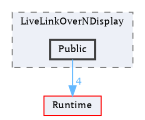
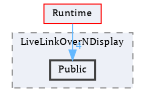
  digraph {
    compound=true
    fontname="PT Serif"
    node [fillcolor="#edf0f7" fontname="PT Serif" fontsize=10 shape=box]
    n1 [color=grey25 height=0.2 label=Public style="filled,bold" width=0.4]
    n2 [color=red height=0.2 label=Runtime style=filled width=0.4]
    subgraph cluster_1 {
      bgcolor="#edf0f7"
      fontsize=10
      label=LiveLinkOverNDisplay
      pencolor=grey50
      style="filled,dashed"
      n1
    }
-   n1 -> n2 [color=steelblue1 fontcolor=steelblue1 fontname="PT Serif" fontsize=10 headlabel=4 labeldistance=1.5 labelfontname=Helvetica labelfontsize=10]
+   n2 -> n1 [color=steelblue1 fontcolor=steelblue1 fontname="PT Serif" fontsize=10 headlabel=4 labeldistance=1.5 labelfontname=Helvetica labelfontsize=10]
  }
